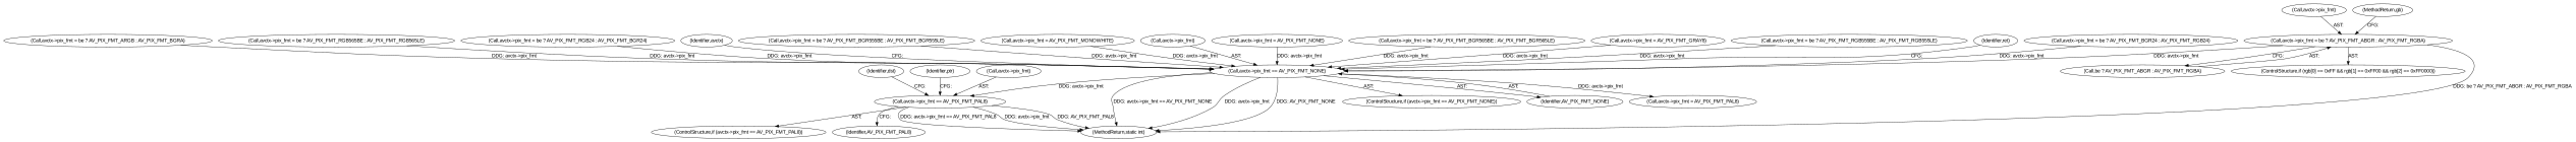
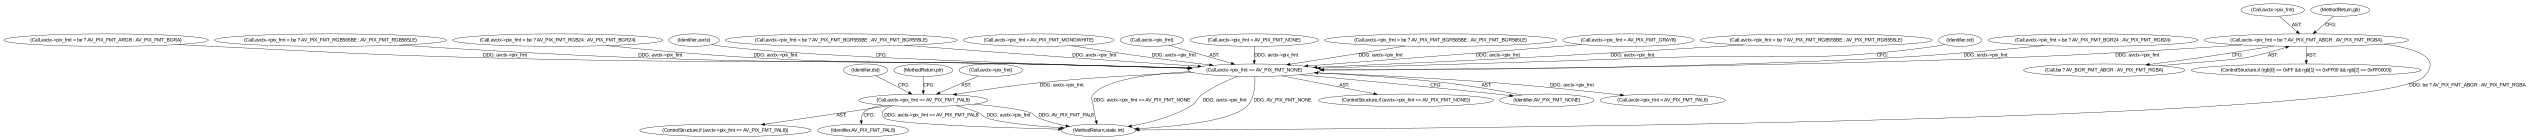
  digraph {
    fontname="Liberation Sans"
    node [fontname="Liberation Sans"]
    edge [fontname="Liberation Sans"]
    n1 [label="(Call,avctx->pix_fmt = be ? AV_PIX_FMT_ABGR : AV_PIX_FMT_RGBA)"]
    n2 [label="(Call,avctx->pix_fmt == AV_PIX_FMT_NONE)"]
-   n3 [label="(Call,be ? AV_PIX_FMT_ABGR : AV_PIX_FMT_RGBA)"]
+   n3 [label="(Call,be ? AV_BGR_FMT_ABGR : AV_PIX_FMT_RGBA)"]
    n4 [label="(ControlStructure,if (rgb[0] == 0xFF && rgb[1] == 0xFF00 && rgb[2] == 0xFF0000))"]
    n5 [label="(MethodReturn,static int)"]
    n6 [label="(Call,avctx->pix_fmt == AV_PIX_FMT_PAL8)"]
    n7 [label="(ControlStructure,if (avctx->pix_fmt == AV_PIX_FMT_NONE))"]
    n8 [label="(Identifier,AV_PIX_FMT_NONE)"]
    n9 [label="(Call,avctx->pix_fmt = AV_PIX_FMT_PAL8)"]
    n10 [label="(ControlStructure,if (avctx->pix_fmt == AV_PIX_FMT_PAL8))"]
    n11 [label="(Identifier,AV_PIX_FMT_PAL8)"]
    n12 [label="(Call,avctx->pix_fmt = be ? AV_PIX_FMT_ARGB : AV_PIX_FMT_BGRA)"]
    n13 [label="(Call,avctx->pix_fmt = be ? AV_PIX_FMT_RGB565BE : AV_PIX_FMT_RGB565LE)"]
    n14 [label="(Call,avctx->pix_fmt)"]
    n15 [label="(Identifier,dst)"]
    n16 [label="(Call,avctx->pix_fmt = be ? AV_PIX_FMT_RGB24 : AV_PIX_FMT_BGR24)"]
    n17 [label="(Identifier,avctx)"]
    n18 [label="(Call,avctx->pix_fmt = be ? AV_PIX_FMT_BGR555BE : AV_PIX_FMT_BGR555LE)"]
    n19 [label="(Call,avctx->pix_fmt = AV_PIX_FMT_MONOWHITE)"]
    n20 [label="(Call,avctx->pix_fmt)"]
-   n21 [label="(Identifier,ptr)"]
+   n21 [label="(MethodReturn,ptr)"]
    n22 [label="(Call,avctx->pix_fmt = AV_PIX_FMT_NONE)"]
    n23 [label="(Call,avctx->pix_fmt = be ? AV_PIX_FMT_BGR565BE : AV_PIX_FMT_BGR565LE)"]
    n24 [label="(Call,avctx->pix_fmt = AV_PIX_FMT_GRAY8)"]
    n25 [label="(Call,avctx->pix_fmt = be ? AV_PIX_FMT_RGB555BE : AV_PIX_FMT_RGB555LE)"]
    n26 [label="(Call,avctx->pix_fmt)"]
    n27 [label="(Identifier,ret)"]
    n28 [label="(MethodReturn,gb)"]
    n29 [label="(Call,avctx->pix_fmt = be ? AV_PIX_FMT_BGR24 : AV_PIX_FMT_RGB24)"]
    n1 -> n2 [label="DDG: avctx->pix_fmt"]
    n1 -> n3 [label="CFG: "]
    n1 -> n4 [label="AST: "]
    n1 -> n5 [label="DDG: be ? AV_PIX_FMT_ABGR : AV_PIX_FMT_RGBA"]
    n2 -> n5 [label="DDG: avctx->pix_fmt == AV_PIX_FMT_NONE"]
    n2 -> n5 [label="DDG: avctx->pix_fmt"]
    n2 -> n5 [label="DDG: AV_PIX_FMT_NONE"]
    n2 -> n6 [label="DDG: avctx->pix_fmt"]
    n2 -> n7 [label="AST: "]
-   n2 -> n8 [label="AST: "]
+   n2 -> n8 [label="CFG: "]
    n2 -> n9 [label="DDG: avctx->pix_fmt"]
    n3 -> n1 [label="AST: "]
    n6 -> n5 [label="DDG: avctx->pix_fmt == AV_PIX_FMT_PAL8"]
    n6 -> n5 [label="DDG: avctx->pix_fmt"]
    n6 -> n5 [label="DDG: AV_PIX_FMT_PAL8"]
    n6 -> n10 [label="AST: "]
    n6 -> n11 [label="CFG: "]
    n8 -> n2 [label="AST: "]
    n12 -> n2 [label="DDG: avctx->pix_fmt"]
    n13 -> n2 [label="DDG: avctx->pix_fmt"]
    n14 -> n1 [label="AST: "]
    n15 -> n6 [label="CFG: "]
    n16 -> n2 [label="DDG: avctx->pix_fmt"]
    n17 -> n2 [label="CFG: "]
    n18 -> n2 [label="DDG: avctx->pix_fmt"]
    n19 -> n2 [label="DDG: avctx->pix_fmt"]
    n20 -> n2 [label="AST: "]
    n21 -> n6 [label="CFG: "]
    n22 -> n2 [label="DDG: avctx->pix_fmt"]
    n23 -> n2 [label="DDG: avctx->pix_fmt"]
    n24 -> n2 [label="DDG: avctx->pix_fmt"]
    n25 -> n2 [label="DDG: avctx->pix_fmt"]
    n26 -> n6 [label="AST: "]
    n27 -> n2 [label="CFG: "]
    n28 -> n1 [label="CFG: "]
    n29 -> n2 [label="DDG: avctx->pix_fmt"]
  }
